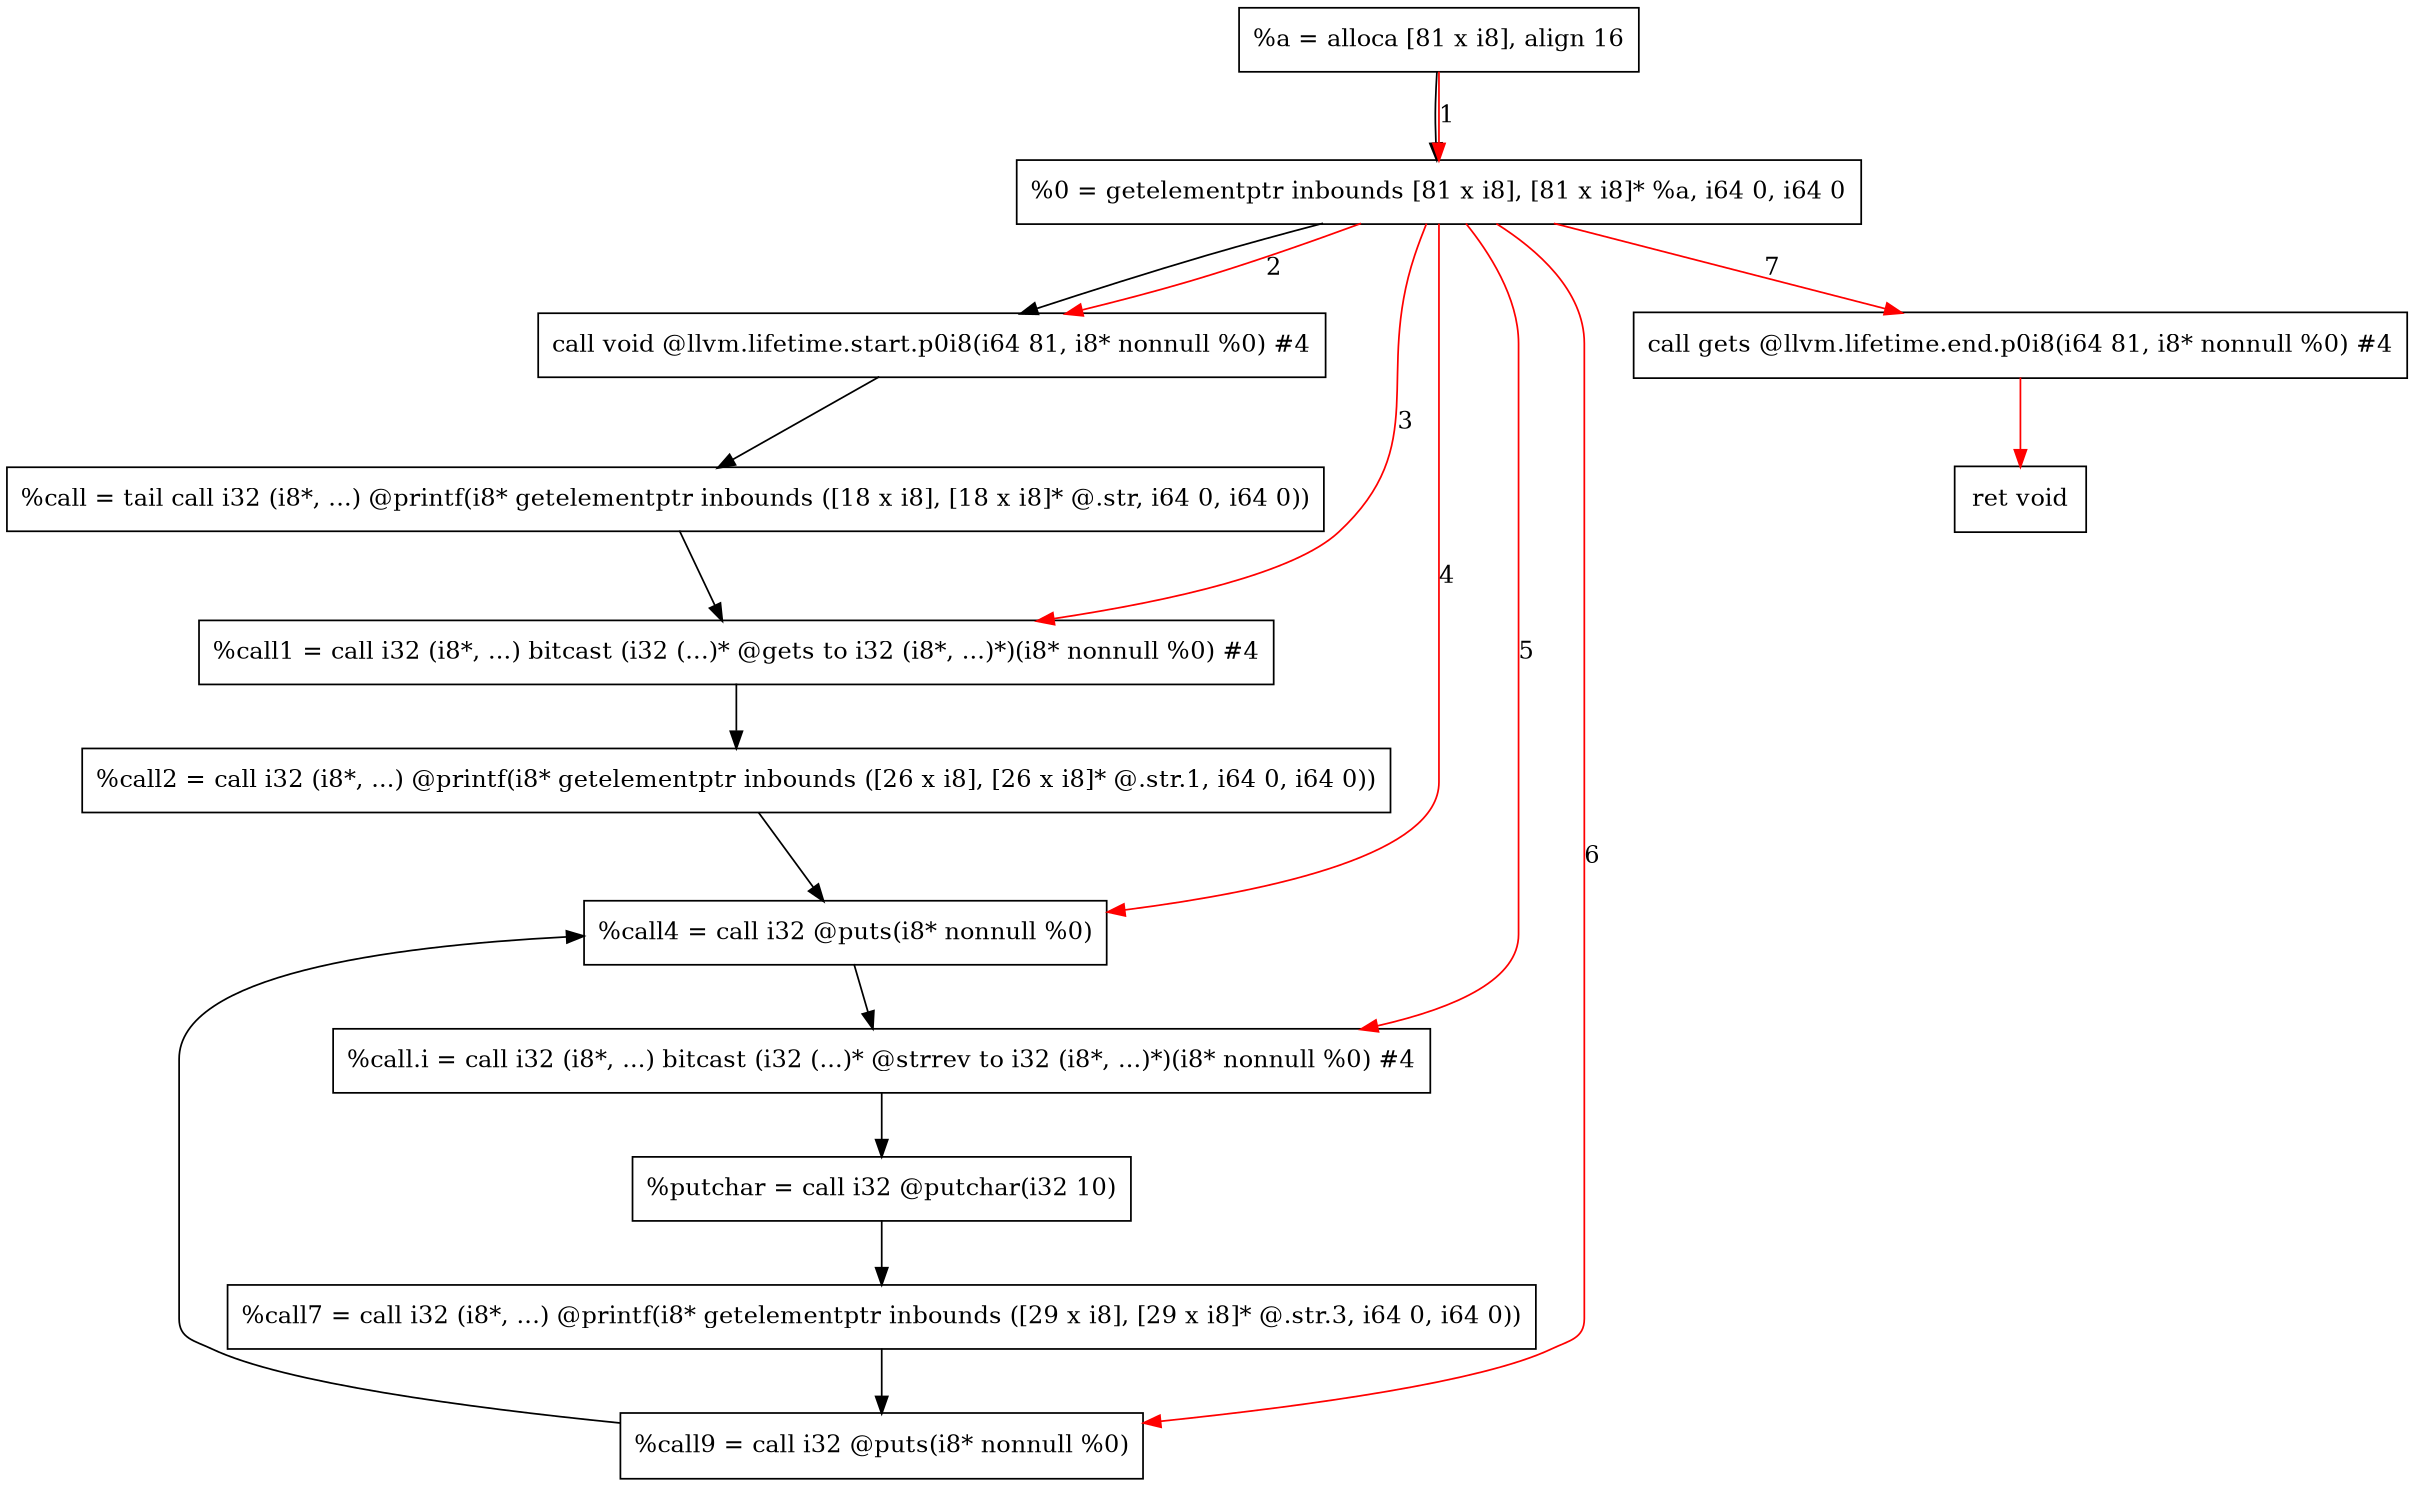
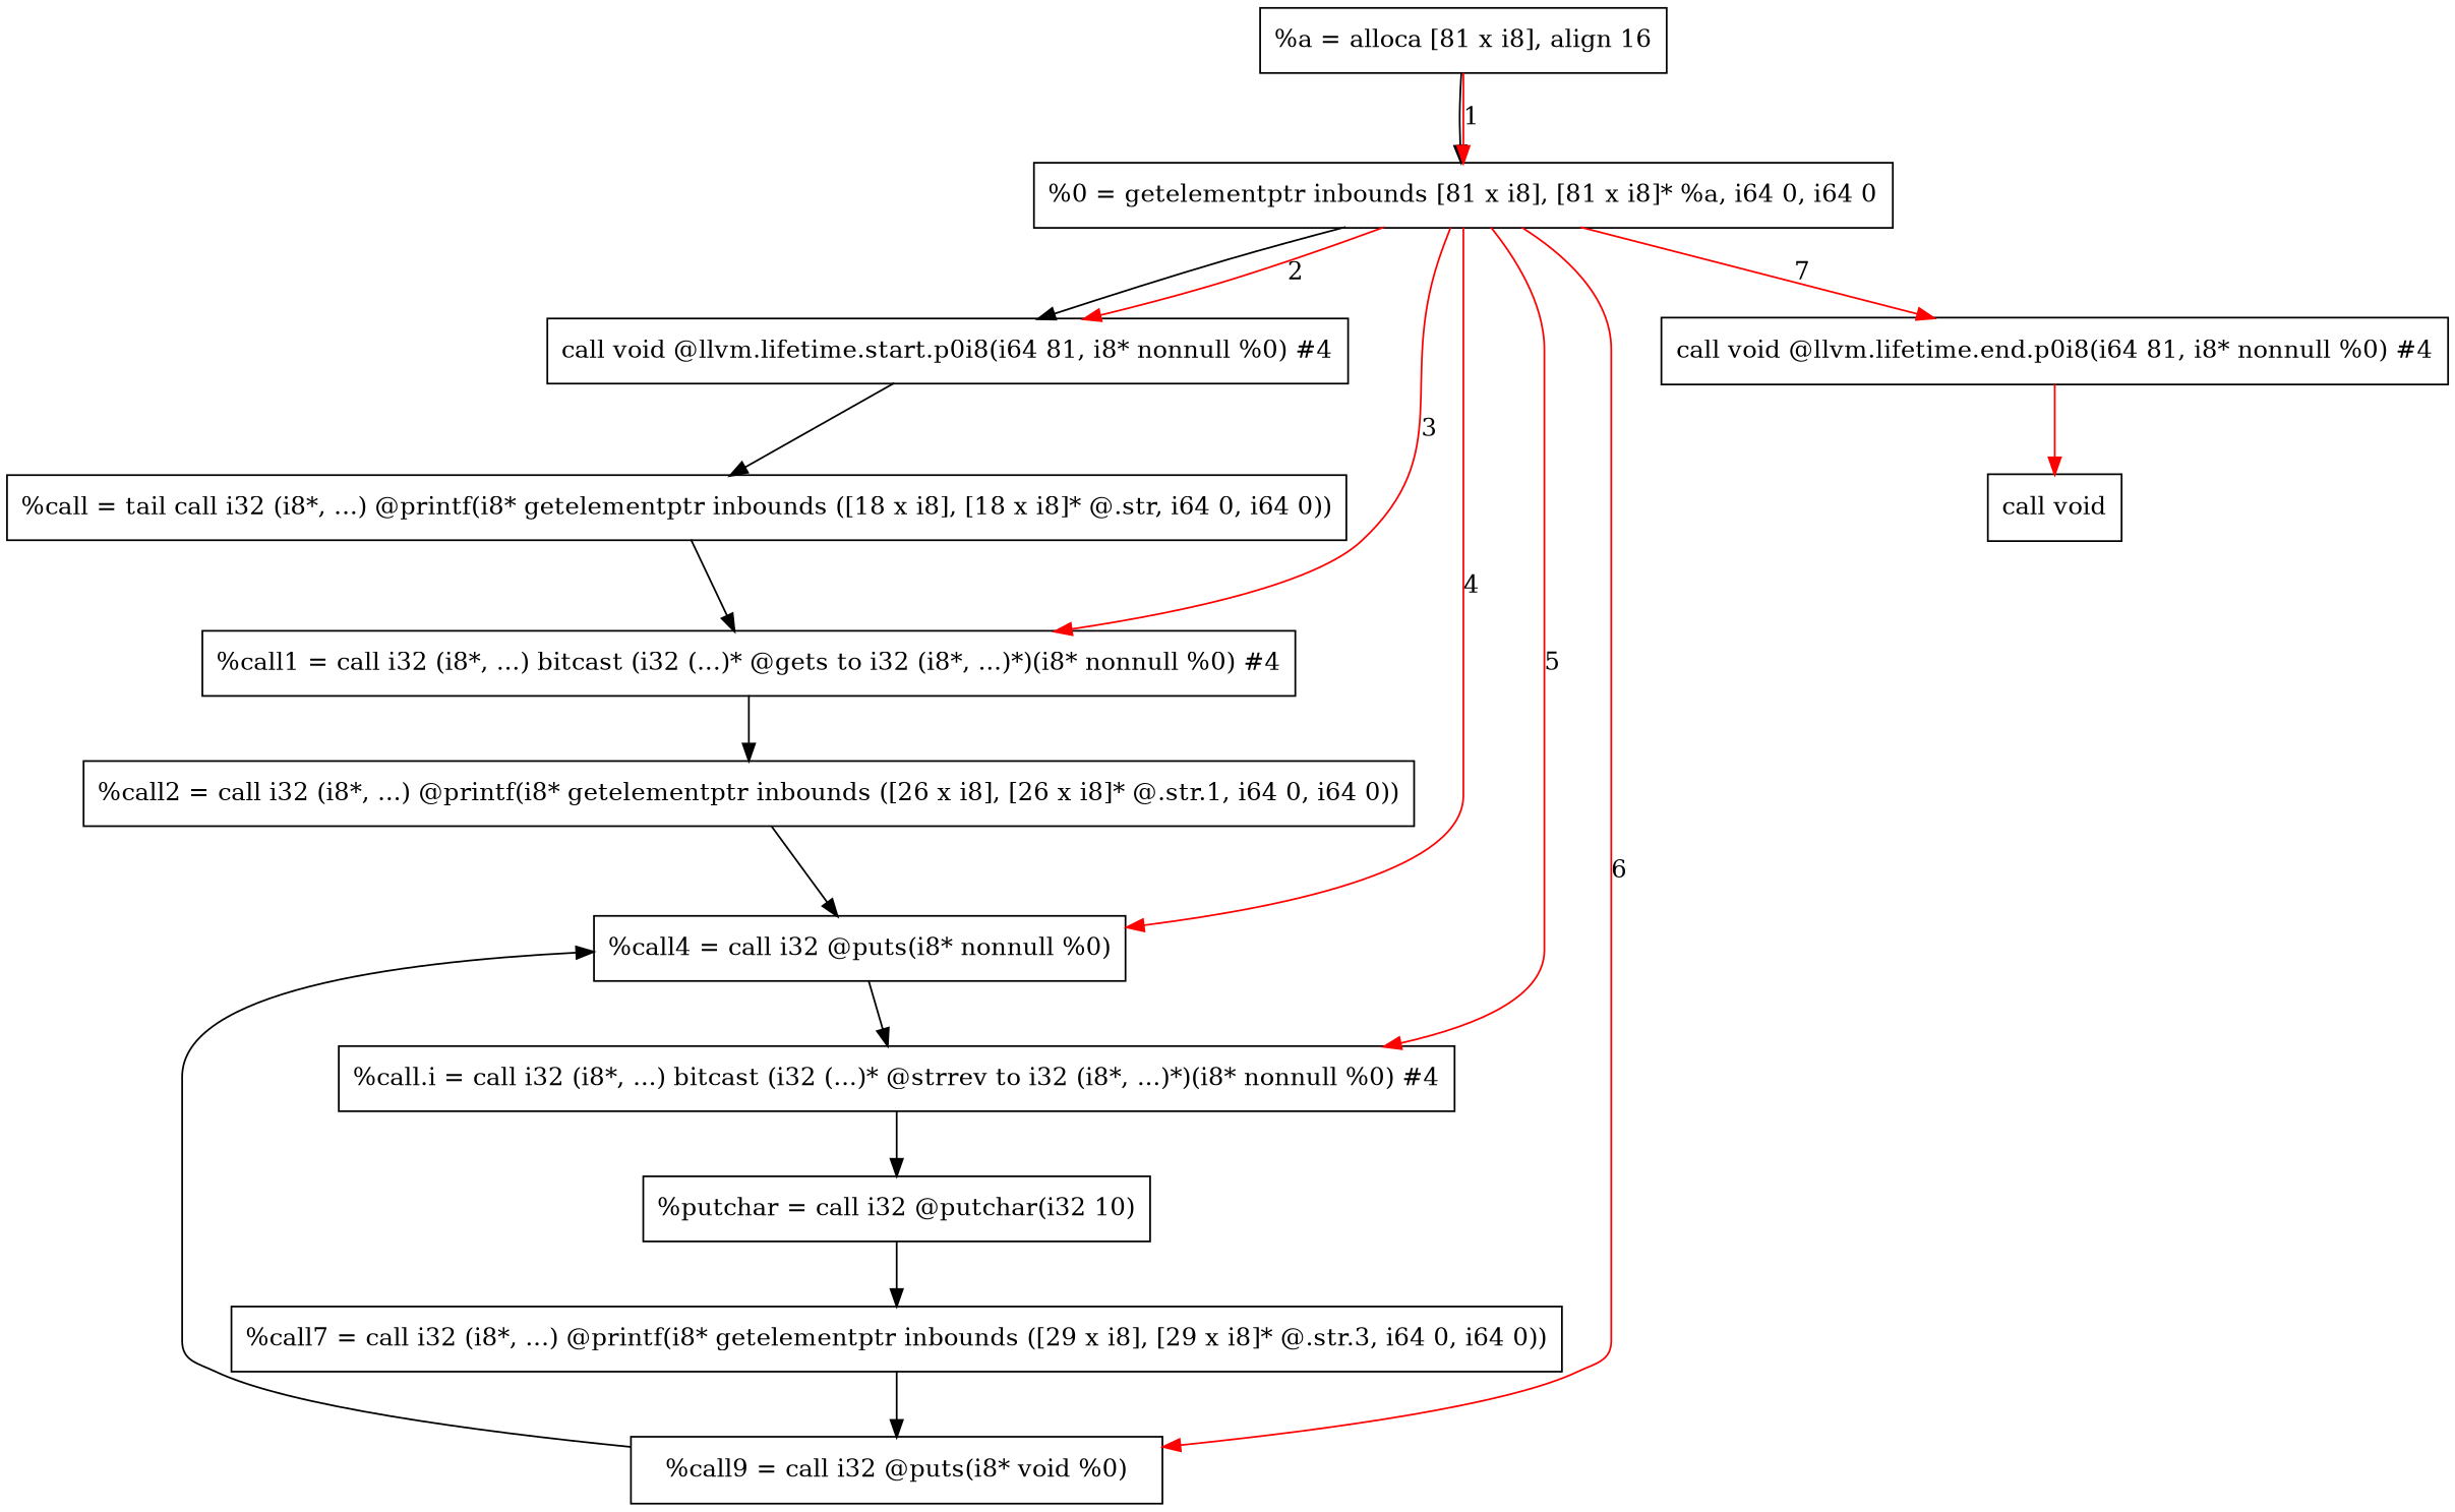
  digraph {
    node [shape=record]
    n1 [label="  %a = alloca [81 x i8], align 16"]
    n2 [label="  %0 = getelementptr inbounds [81 x i8], [81 x i8]* %a, i64 0, i64 0"]
    n3 [label="  call void @llvm.lifetime.start.p0i8(i64 81, i8* nonnull %0) #4"]
    n4 [label="  %call1 = call i32 (i8*, ...) bitcast (i32 (...)* @gets to i32 (i8*, ...)*)(i8* nonnull %0) #4"]
    n5 [label="  %call4 = call i32 @puts(i8* nonnull %0)"]
    n6 [label="  %call.i = call i32 (i8*, ...) bitcast (i32 (...)* @strrev to i32 (i8*, ...)*)(i8* nonnull %0) #4"]
-   n7 [label="  %call9 = call i32 @puts(i8* nonnull %0)"]
-   n8 [label="call gets @llvm.lifetime.end.p0i8(i64 81, i8* nonnull %0) #4"]
+   n7 [label="%call9 = call i32 @puts(i8* void %0)"]
+   n8 [label="  call void @llvm.lifetime.end.p0i8(i64 81, i8* nonnull %0) #4"]
    n9 [label="  %call = tail call i32 (i8*, ...) @printf(i8* getelementptr inbounds ([18 x i8], [18 x i8]* @.str, i64 0, i64 0))"]
    n10 [label="  %call2 = call i32 (i8*, ...) @printf(i8* getelementptr inbounds ([26 x i8], [26 x i8]* @.str.1, i64 0, i64 0))"]
    n11 [label="  %putchar = call i32 @putchar(i32 10)"]
-   n12 [label="  ret void"]
+   n12 [label="call void"]
    n13 [label="  %call7 = call i32 (i8*, ...) @printf(i8* getelementptr inbounds ([29 x i8], [29 x i8]* @.str.3, i64 0, i64 0))"]
    n1 -> n2
    n1 -> n2 [color=red label=1]
    n2 -> n3
    n2 -> n3 [color=red label=2]
    n2 -> n4 [color=red label=3]
    n2 -> n5 [color=red label=4]
    n2 -> n6 [color=red label=5]
    n2 -> n7 [color=red label=6]
    n2 -> n8 [color=red label=7]
    n3 -> n9
    n4 -> n10
    n5 -> n6
    n6 -> n11
    n7 -> n5
    n8 -> n12 [color=red]
    n9 -> n4
    n10 -> n5
    n11 -> n13
    n13 -> n7
  }
